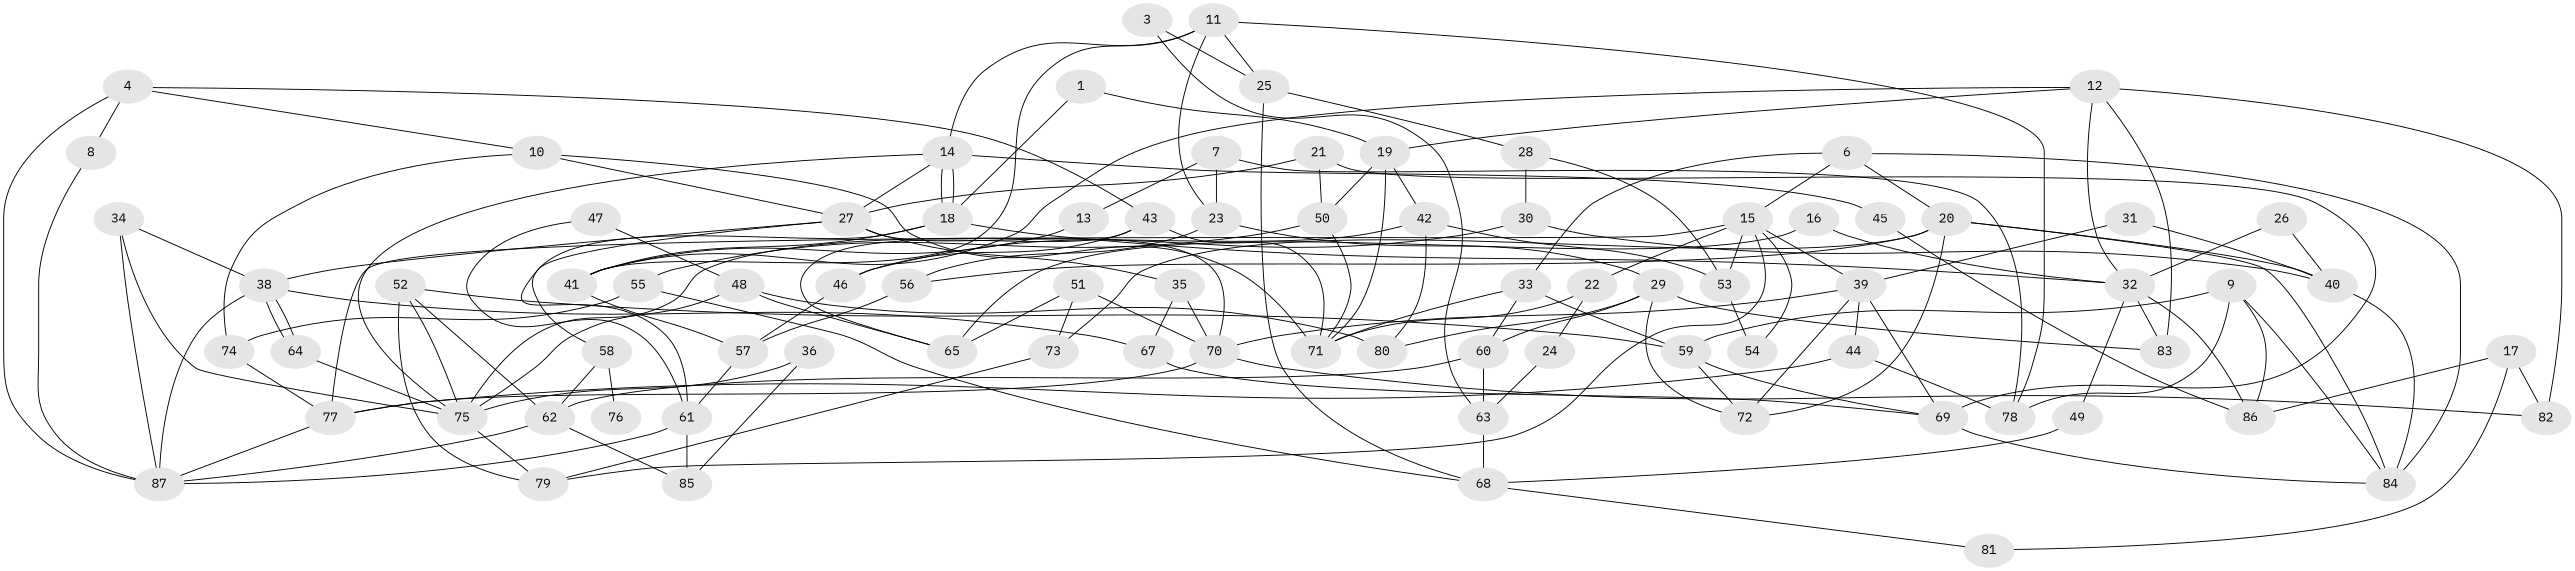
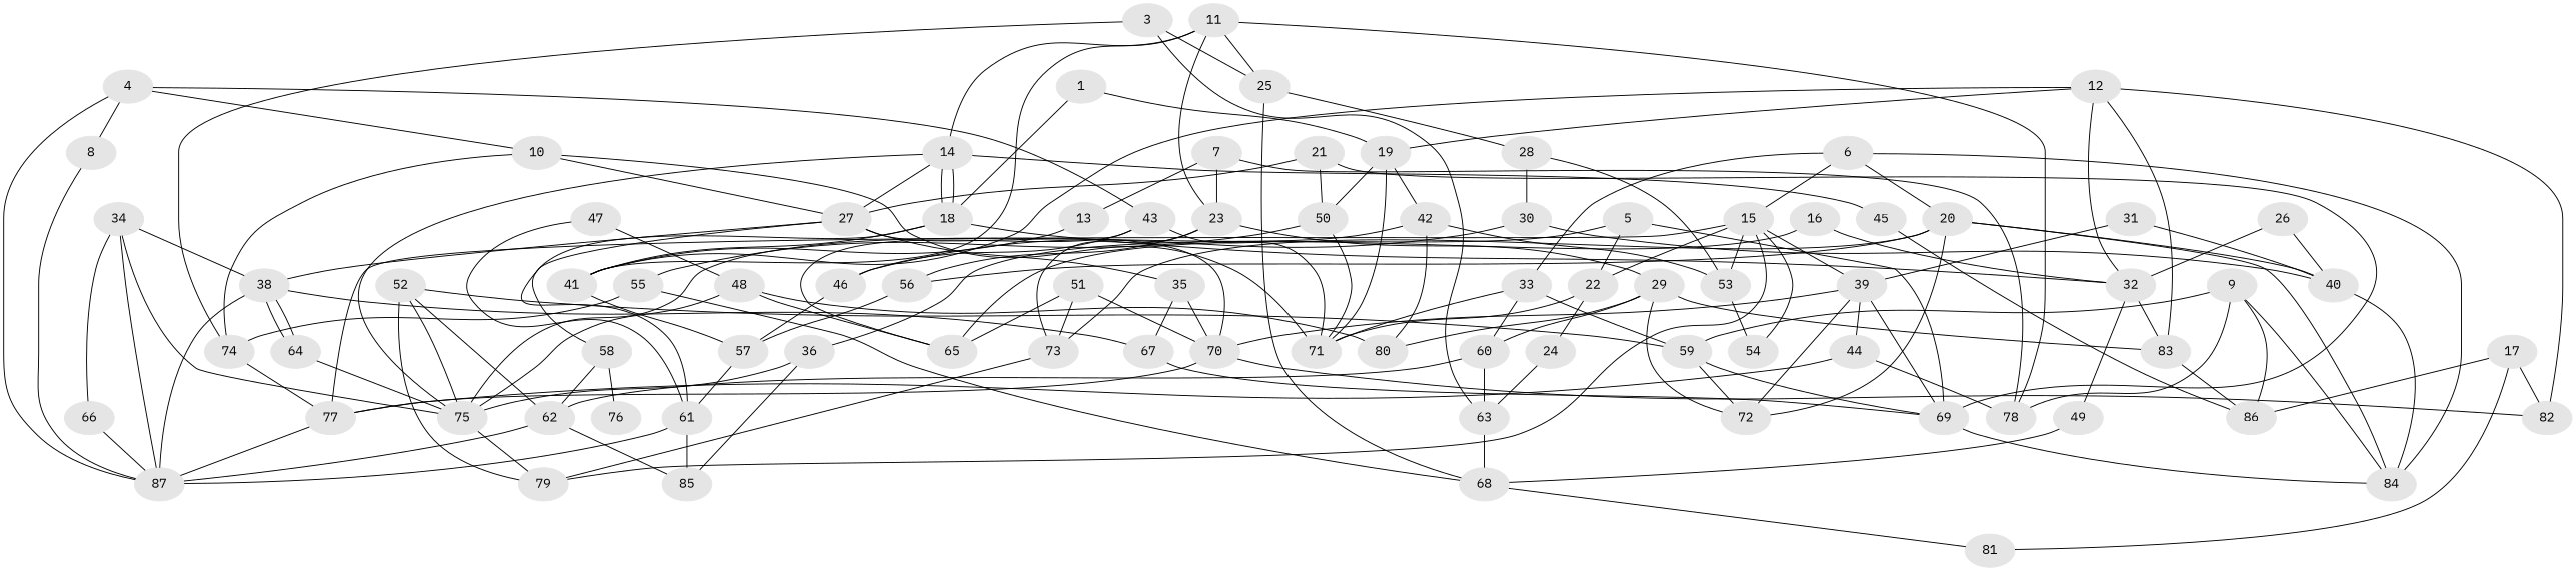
  graph {
    fontname="IBM Plex Mono"
    node [color=gray90 fontname="IBM Plex Mono" style=filled]
    edge [fontname="IBM Plex Mono"]
    1
    18
    19
    41
    32
    58
    71
    42
    50
    28
    53
    30
    45
    86
    75
    79
    3
    25
    63
    74
    68
    77
    4
    8
    10
    43
    87
    27
    65
    46
+   5
    22
    36
    69
    24
    85
    84
    6
    15
    20
    33
    39
    54
    40
    56
    72
    73
    59
    60
    7
    13
    23
    78
    29
    9
    35
    38
    61
    70
    11
    14
    57
    12
    82
    83
    49
    44
    16
    17
    81
    76
    62
    80
    55
    21
    26
    67
    64
    31
    34
+   66
    47
    48
    51
    52
    1 -- 18
    1 -- 19
    18 -- 41
    18 -- 32
    18 -- 58
    19 -- 71
    19 -- 42
    19 -- 50
    41 -- 57
    32 -- 83
    32 -- 49
    58 -- 76
    58 -- 62
    42 -- 53
    42 -- 75
    42 -- 80
    50 -- 71
    50 -- 55
    28 -- 53
    28 -- 30
    53 -- 54
    30 -- 46
    30 -- 40
    45 -- 86
    75 -- 79
    3 -- 25
    3 -- 63
+   3 -- 74
    25 -- 28
    25 -- 68
    63 -- 68
    74 -- 77
    68 -- 81
    77 -- 87
    4 -- 8
    4 -- 10
    4 -- 43
    4 -- 87
    8 -- 87
    10 -- 71
    10 -- 74
    10 -- 27
    43 -- 71
    43 -- 65
    43 -- 46
    27 -- 35
    27 -- 38
    27 -- 61
    27 -- 70
    46 -- 57
+   5 -- 22
+   5 -- 36
+   5 -- 69
    22 -- 71
    22 -- 24
    36 -- 75
    36 -- 85
    69 -- 84
    24 -- 63
    6 -- 84
    6 -- 15
    6 -- 20
    6 -- 33
    15 -- 53
    15 -- 79
    15 -- 77
    15 -- 22
    15 -- 39
    15 -- 54
    20 -- 84
    20 -- 40
    20 -- 56
    20 -- 72
    20 -- 73
    33 -- 71
    33 -- 59
    33 -- 60
    39 -- 69
    39 -- 72
    39 -- 70
    39 -- 44
    40 -- 84
    56 -- 57
    73 -- 79
    59 -- 69
    59 -- 72
    60 -- 63
    60 -- 62
    7 -- 13
    7 -- 23
    7 -- 78
    13 -- 41
    23 -- 56
+   23 -- 73
    23 -- 29
    29 -- 72
    29 -- 60
    29 -- 83
    29 -- 80
    9 -- 86
    9 -- 84
    9 -- 59
    9 -- 78
    35 -- 70
    35 -- 67
    38 -- 87
    38 -- 67
    38 -- 64
    38 -- 64
    61 -- 87
    61 -- 85
    70 -- 77
    70 -- 82
    11 -- 41
    11 -- 25
    11 -- 23
    11 -- 78
    11 -- 14
    14 -- 18
    14 -- 18
    14 -- 45
    14 -- 75
    14 -- 27
    57 -- 61
    12 -- 19
    12 -- 41
    12 -- 32
    12 -- 82
    12 -- 83
-   32 -- 86
+   83 -- 86
    49 -- 68
    44 -- 77
    44 -- 78
    16 -- 32
    16 -- 65
    17 -- 86
    17 -- 82
    17 -- 81
    62 -- 87
    62 -- 85
    55 -- 74
    55 -- 68
    21 -- 50
    21 -- 27
    21 -- 69
    26 -- 32
    26 -- 40
    67 -- 69
    64 -- 75
    31 -- 39
    31 -- 40
    34 -- 75
    34 -- 87
    34 -- 38
+   34 -- 66
+   66 -- 87
    47 -- 61
    47 -- 48
    48 -- 75
    48 -- 65
    48 -- 80
    51 -- 65
    51 -- 73
    51 -- 70
    52 -- 75
    52 -- 79
    52 -- 59
    52 -- 62
  }
